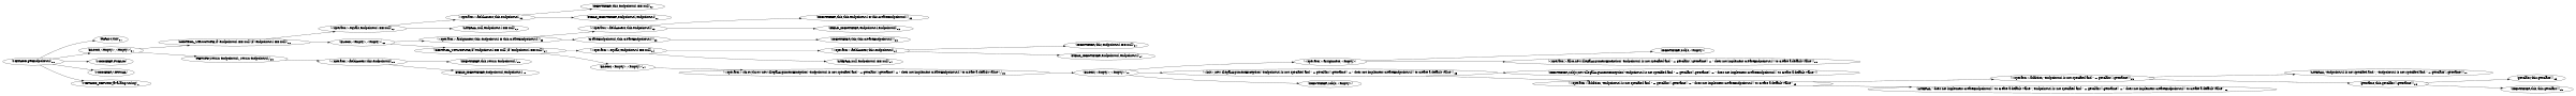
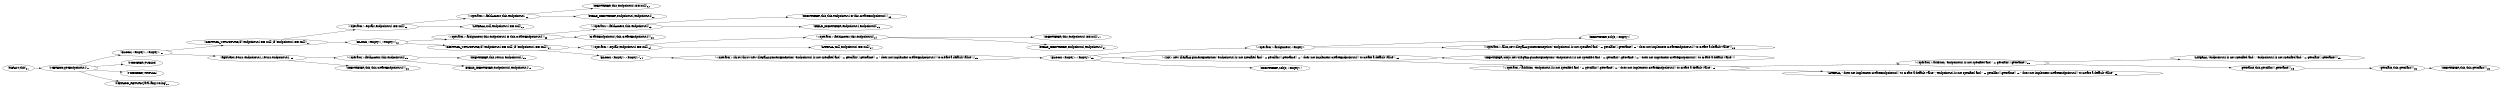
  digraph {
    rankdir=LR
    n1 [label=<(METHOD,getEndpointUri)<SUB>88</SUB>>]
    n2 [label=<(PARAM,this)<SUB>81</SUB>>]
    n3 [label=<(BLOCK,&lt;empty&gt;,&lt;empty&gt;)<SUB>81</SUB>>]
    n4 [label=<(MODIFIER,PUBLIC)>]
    n5 [label=<(MODIFIER,VIRTUAL)>]
    n6 [label=<(METHOD_RETURN,java.lang.String)<SUB>81</SUB>>]
    n7 [label=<(CONTROL_STRUCTURE,if (endpointUri == null),if (endpointUri == null))<SUB>82</SUB>>]
    n8 [label=<(RETURN,return endpointUri;,return endpointUri;)<SUB>89</SUB>>]
    n9 [label=<(&lt;operator&gt;.equals,endpointUri == null)<SUB>82</SUB>>]
    n10 [label=<(BLOCK,&lt;empty&gt;,&lt;empty&gt;)<SUB>82</SUB>>]
    n11 [label=<(&lt;operator&gt;.fieldAccess,this.endpointUri)<SUB>89</SUB>>]
    n12 [label=<(&lt;operator&gt;.fieldAccess,this.endpointUri)<SUB>82</SUB>>]
    n13 [label=<(LITERAL,null,endpointUri == null)<SUB>82</SUB>>]
    n14 [label=<(&lt;operator&gt;.assignment,this.endpointUri = this.createEndpointUri())<SUB>83</SUB>>]
    n15 [label=<(CONTROL_STRUCTURE,if (endpointUri == null),if (endpointUri == null))<SUB>84</SUB>>]
    n16 [label=<(IDENTIFIER,this,endpointUri == null)<SUB>82</SUB>>]
    n17 [label=<(FIELD_IDENTIFIER,endpointUri,endpointUri)<SUB>82</SUB>>]
    n18 [label=<(&lt;operator&gt;.fieldAccess,this.endpointUri)<SUB>83</SUB>>]
    n19 [label=<(createEndpointUri,this.createEndpointUri())<SUB>83</SUB>>]
    n20 [label=<(&lt;operator&gt;.equals,endpointUri == null)<SUB>84</SUB>>]
    n21 [label=<(BLOCK,&lt;empty&gt;,&lt;empty&gt;)<SUB>84</SUB>>]
    n22 [label=<(IDENTIFIER,this,this.endpointUri = this.createEndpointUri())<SUB>83</SUB>>]
    n23 [label=<(FIELD_IDENTIFIER,endpointUri,endpointUri)<SUB>83</SUB>>]
    n24 [label=<(IDENTIFIER,this,this.createEndpointUri())<SUB>83</SUB>>]
    n25 [label=<(&lt;operator&gt;.fieldAccess,this.endpointUri)<SUB>84</SUB>>]
    n26 [label=<(LITERAL,null,endpointUri == null)<SUB>84</SUB>>]
    n27 [label=<(&lt;operator&gt;.throw,throw new IllegalArgumentException(&quot;endpointUri is not specified and &quot; + getClass().getName() + &quot; does not implement createEndpointUri() to create a default value&quot;);)<SUB>85</SUB>>]
    n28 [label=<(IDENTIFIER,this,endpointUri == null)<SUB>84</SUB>>]
    n29 [label=<(FIELD_IDENTIFIER,endpointUri,endpointUri)<SUB>84</SUB>>]
    n30 [label=<(BLOCK,&lt;empty&gt;,&lt;empty&gt;)<SUB>85</SUB>>]
    n31 [label=<(&lt;operator&gt;.assignment,&lt;empty&gt;)>]
    n32 [label=<(&lt;init&gt;,new IllegalArgumentException(&quot;endpointUri is not specified and &quot; + getClass().getName() + &quot; does not implement createEndpointUri() to create a default value&quot;))<SUB>85</SUB>>]
    n33 [label=<(IDENTIFIER,$obj0,&lt;empty&gt;)>]
    n34 [label=<(IDENTIFIER,$obj0,&lt;empty&gt;)>]
    n35 [label=<(&lt;operator&gt;.alloc,new IllegalArgumentException(&quot;endpointUri is not specified and &quot; + getClass().getName() + &quot; does not implement createEndpointUri() to create a default value&quot;))<SUB>85</SUB>>]
    n36 [label=<(IDENTIFIER,$obj0,new IllegalArgumentException(&quot;endpointUri is not specified and &quot; + getClass().getName() + &quot; does not implement createEndpointUri() to create a default value&quot;))>]
    n37 [label=<(&lt;operator&gt;.addition,&quot;endpointUri is not specified and &quot; + getClass().getName() + &quot; does not implement createEndpointUri() to create a default value&quot;)<SUB>85</SUB>>]
    n38 [label=<(&lt;operator&gt;.addition,&quot;endpointUri is not specified and &quot; + getClass().getName())<SUB>85</SUB>>]
    n39 [label=<(LITERAL,&quot; does not implement createEndpointUri() to create a default value&quot;,&quot;endpointUri is not specified and &quot; + getClass().getName() + &quot; does not implement createEndpointUri() to create a default value&quot;)<SUB>86</SUB>>]
    n40 [label=<(LITERAL,&quot;endpointUri is not specified and &quot;,&quot;endpointUri is not specified and &quot; + getClass().getName())<SUB>85</SUB>>]
    n41 [label=<(getName,this.getClass().getName())<SUB>89</SUB>>]
    n42 [label=<(getClass,this.getClass())<SUB>85</SUB>>]
    n43 [label=<(IDENTIFIER,this,this.getClass())<SUB>85</SUB>>]
    n44 [label=<(IDENTIFIER,this,return endpointUri;)<SUB>89</SUB>>]
    n45 [label=<(FIELD_IDENTIFIER,endpointUri,endpointUri)<SUB>89</SUB>>]
-   n1 -> n2
+   n2 -> n1
    n1 -> n3
    n1 -> n4
    n1 -> n5
    n1 -> n6
    n3 -> n7
    n3 -> n8
    n7 -> n9
    n7 -> n10
    n8 -> n11
    n9 -> n12
    n9 -> n13
    n10 -> n14
    n10 -> n15
    n11 -> n44
    n11 -> n45
    n12 -> n16
    n12 -> n17
    n14 -> n18
    n14 -> n19
    n15 -> n20
    n15 -> n21
    n18 -> n22
    n18 -> n23
-   n19 -> n24
+   n8 -> n24
    n20 -> n25
    n20 -> n26
    n21 -> n27
    n25 -> n28
    n25 -> n29
    n27 -> n30
    n30 -> n31
    n30 -> n32
    n30 -> n33
    n31 -> n34
    n31 -> n35
    n32 -> n36
    n32 -> n37
    n37 -> n38
    n37 -> n39
    n38 -> n40
    n38 -> n41
    n41 -> n42
-   n41 -> n43
+   n42 -> n43
  }
